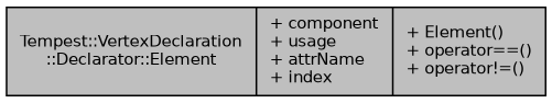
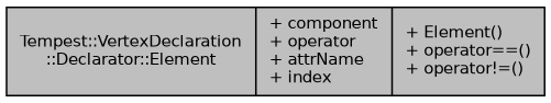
  digraph {
    rankdir=LR
-   n1 [color=black fillcolor=grey75 fontcolor=black fontname=Helvetica fontsize=10 height=0.2 label="{Tempest::VertexDeclaration\l::Declarator::Element\n|+ component\l+ usage\l+ attrName\l+ index\l|+ Element()\l+ operator==()\l+ operator!=()\l}" shape=record style=filled width=0.4]
+   n1 [color=black fillcolor=grey75 fontcolor=black fontname=Helvetica fontsize=10 height=0.2 label="{Tempest::VertexDeclaration\l::Declarator::Element\n|+ component\l+ operator\l+ attrName\l+ index\l|+ Element()\l+ operator==()\l+ operator!=()\l}" shape=record style=filled width=0.4]
  }
